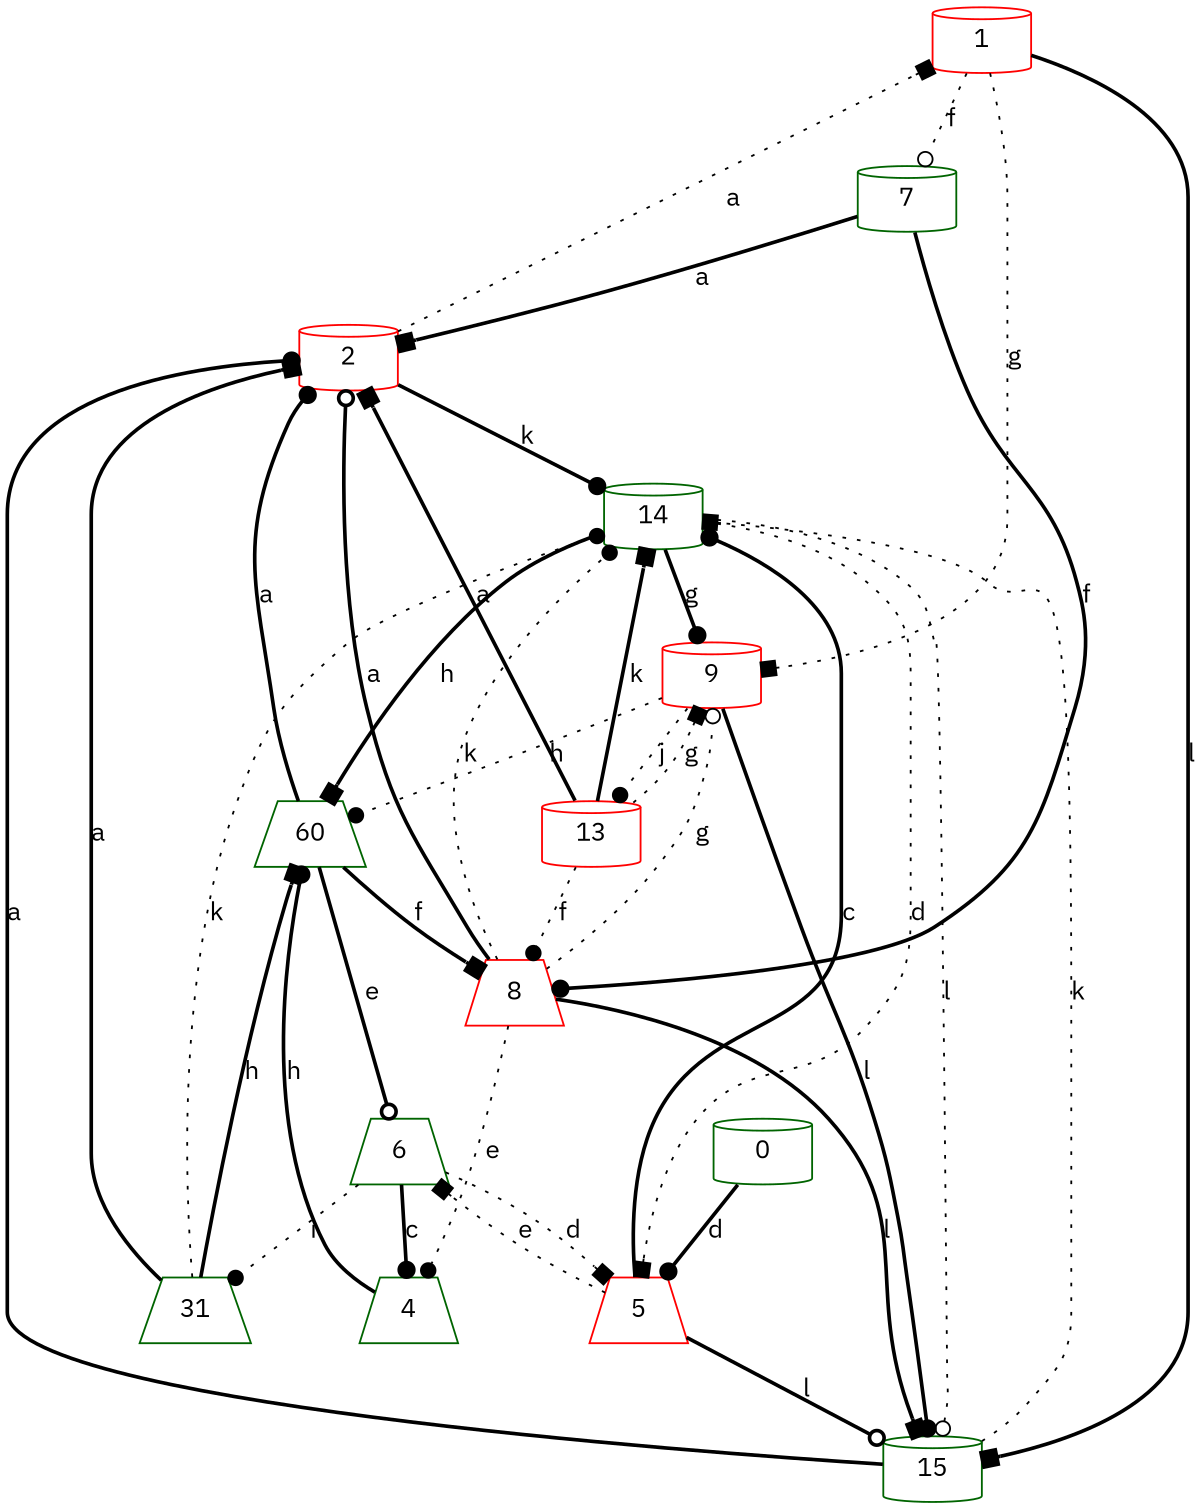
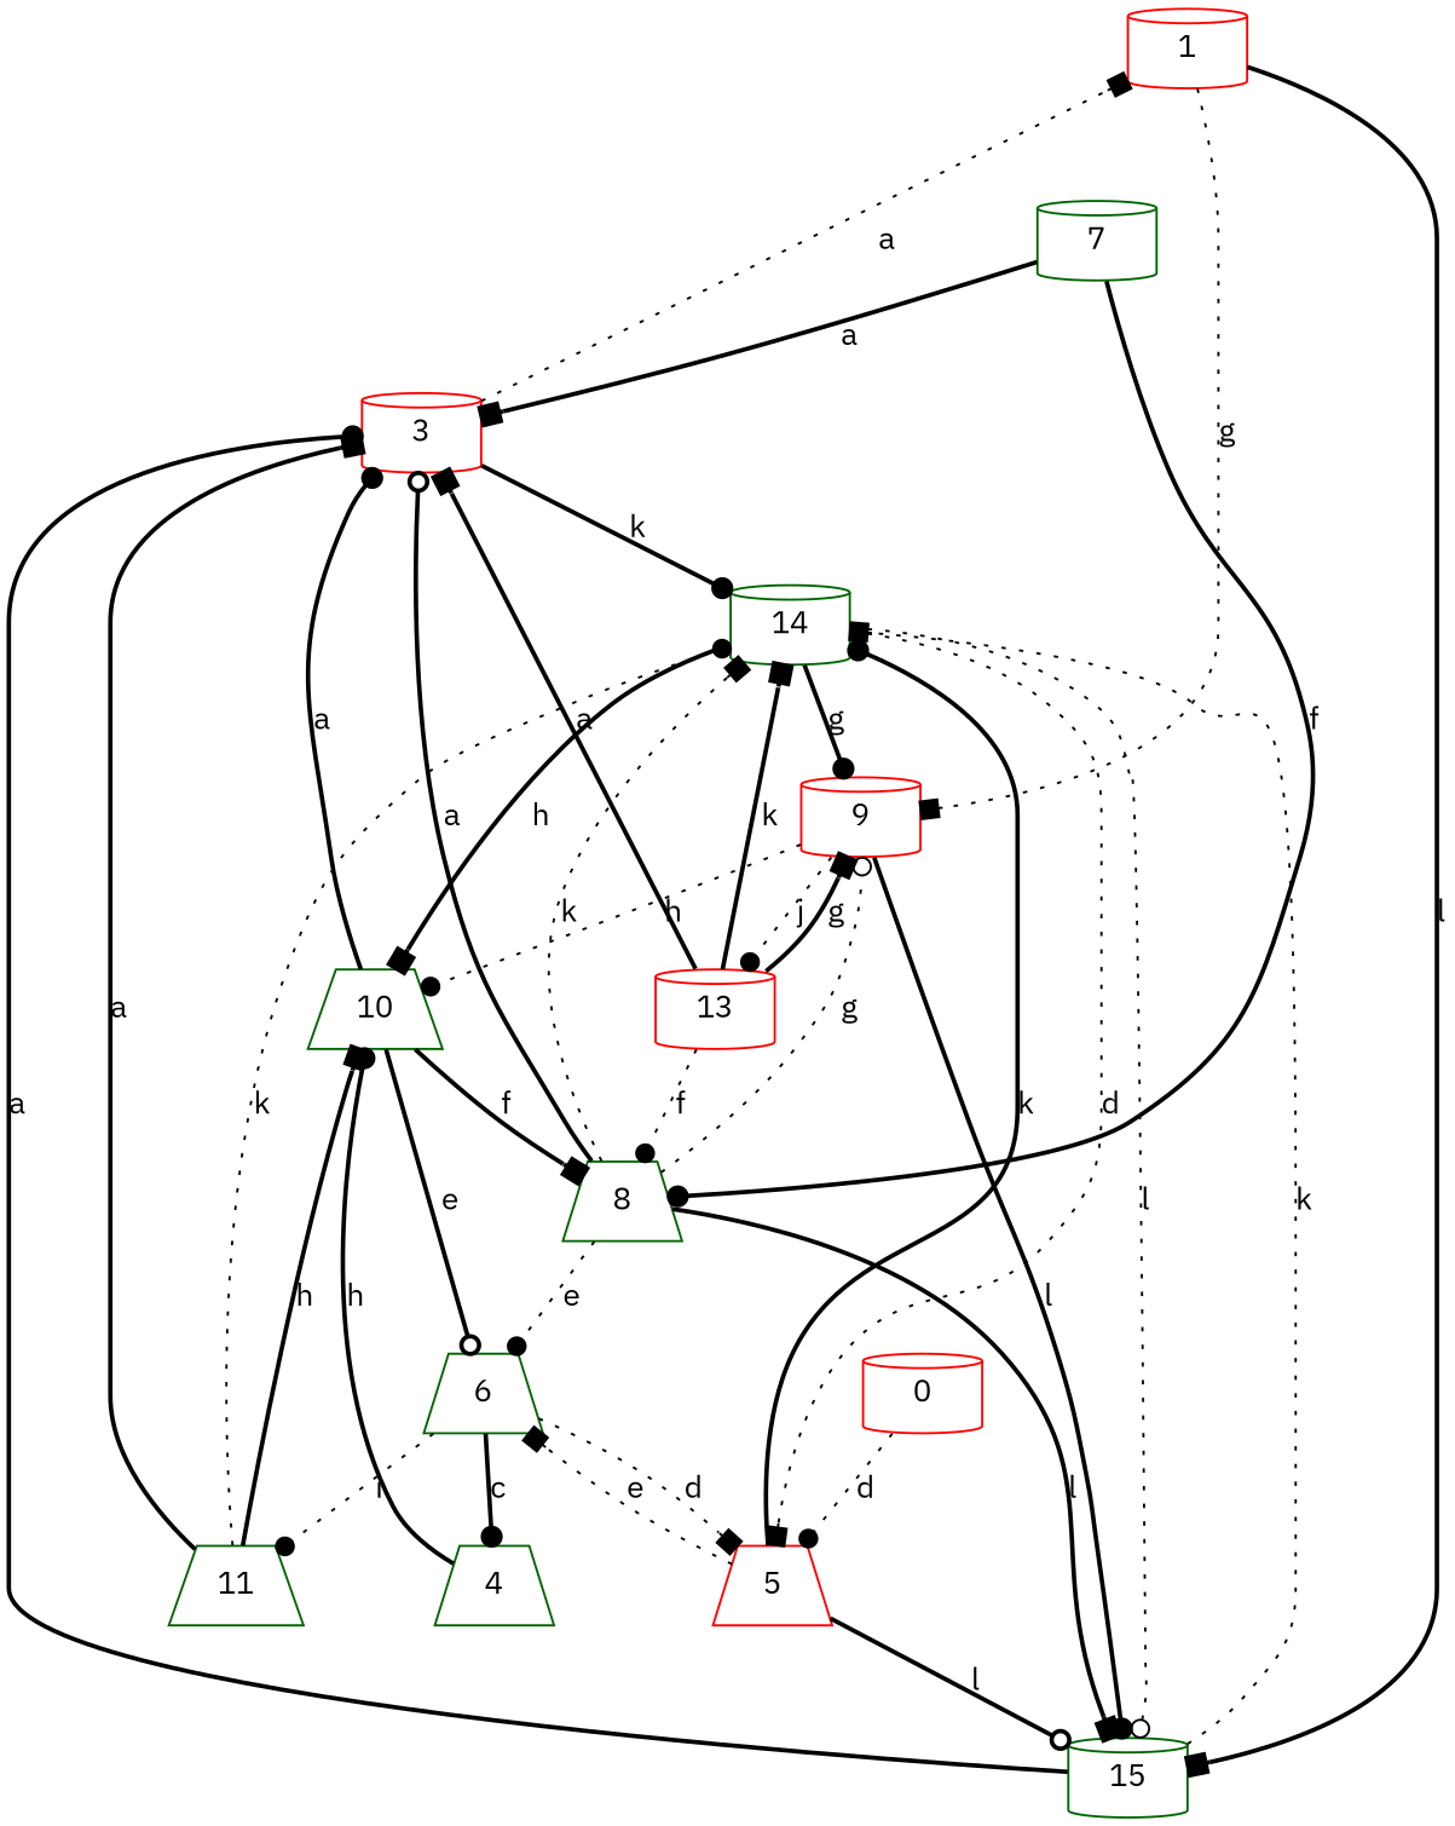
  strict digraph {
    fontname="IBM Plex Sans"
    node [color=darkgreen fontname="IBM Plex Sans" shape=cylinder]
    edge [arrowhead=dot fontname="IBM Plex Sans" style=bold]
    1 [color=red]
    7
    9 [color=red]
    15
-   2 [color=red]
-   8 [color=red shape=trapezium]
-   10 [shape=trapezium label=60]
+   2 [color=red label=3]
+   8 [shape=trapezium]
+   10 [shape=trapezium]
    13 [color=red]
    14
    5 [color=red shape=trapezium]
-   0
+   0 [color=red]
    6 [shape=trapezium]
    4 [shape=trapezium]
-   11 [shape=trapezium label=31]
-   1 -> 7 [arrowhead=odot label=f style=dotted]
+   11 [shape=trapezium]
    1 -> 9 [arrowhead=box label=g style=dotted]
    1 -> 15 [arrowhead=box label=l]
    7 -> 2 [arrowhead=box label=a]
    7 -> 8 [label=f]
    9 -> 15 [label=l]
    9 -> 10 [label=h style=dotted]
    9 -> 13 [label=j style=dotted]
    15 -> 2 [label=a]
    15 -> 14 [arrowhead=box label=k style=dotted]
    2 -> 1 [arrowhead=box label=a style=dotted]
    2 -> 14 [label=k]
    8 -> 9 [arrowhead=odot label=g style=dotted]
    8 -> 15 [arrowhead=box label=l]
    8 -> 2 [arrowhead=odot label=a]
-   8 -> 14 [label=k style=dotted]
-   8 -> 4 [label=e style=dotted]
+   8 -> 14 [arrowhead=box label=k style=dotted]
+   8 -> 6 [label=e style=dotted]
    10 -> 2 [label=a]
    10 -> 8 [arrowhead=box label=f]
    10 -> 6 [arrowhead=odot label=e]
-   13 -> 9 [arrowhead=box label=g style=dotted]
+   13 -> 9 [arrowhead=box label=g]
    13 -> 2 [arrowhead=box label=a]
    13 -> 8 [label=f style=dotted]
    13 -> 14 [arrowhead=box label=k]
    14 -> 9 [label=g]
    14 -> 15 [arrowhead=odot label=l style=dotted]
    14 -> 10 [arrowhead=box label=h]
    14 -> 5 [arrowhead=box label=d style=dotted]
    5 -> 15 [arrowhead=odot label=l]
-   5 -> 14 [label=c]
+   5 -> 14 [label=k]
    5 -> 6 [arrowhead=box label=e style=dotted]
-   0 -> 5 [label=d]
+   0 -> 5 [label=d style=dotted]
    6 -> 5 [arrowhead=box label=d style=dotted]
    6 -> 4 [label=c]
    6 -> 11 [label=i style=dotted]
    4 -> 10 [label=h]
    11 -> 2 [arrowhead=box label=a]
    11 -> 10 [arrowhead=box label=h]
    11 -> 14 [label=k style=dotted]
  }
